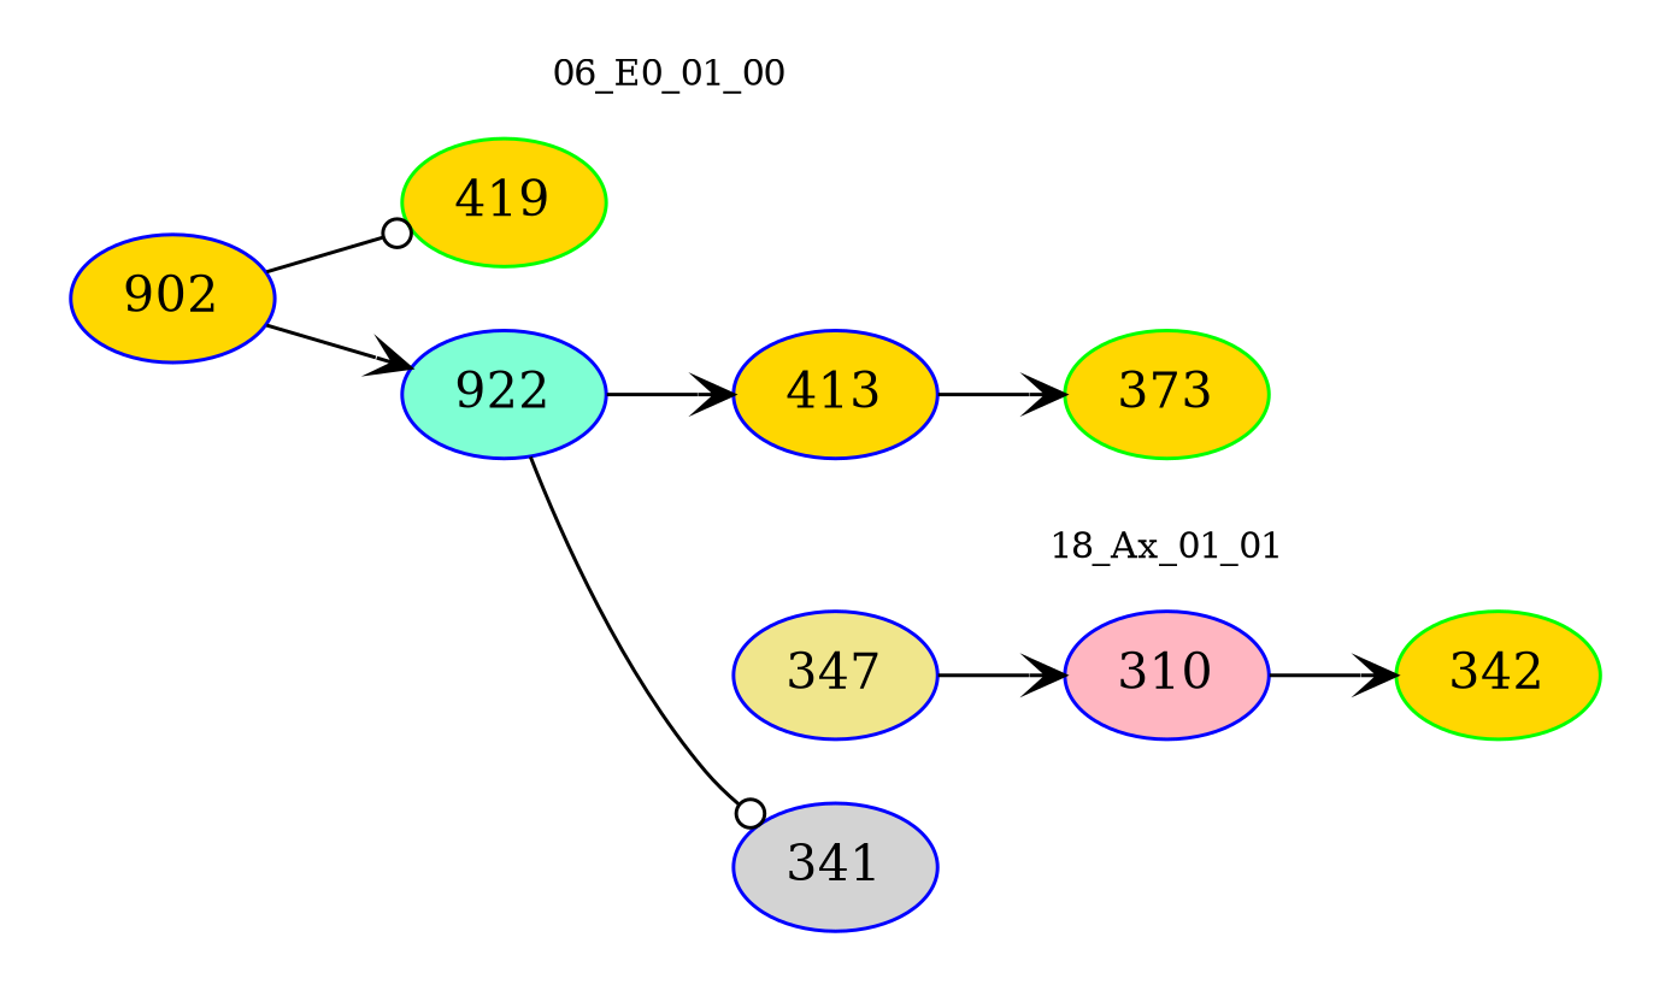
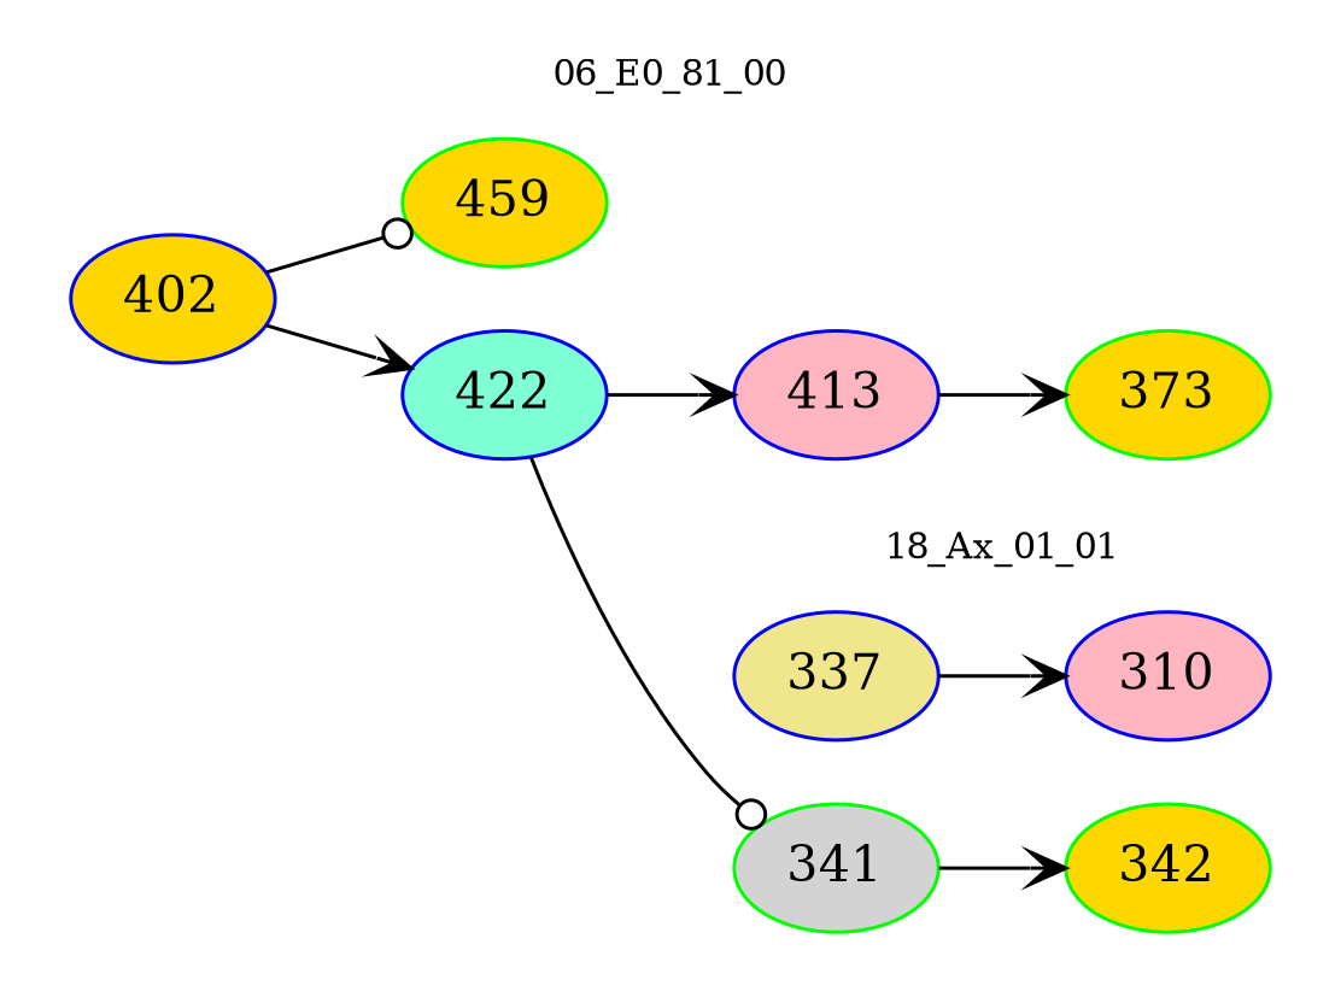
  digraph {
    rankdir=LR
    node [color=blue fillcolor=gold style=filled]
    edge [arrowhead=vee color=black]
-   n1 [fillcolor=khaki label=347]
+   n1 [fillcolor=khaki label=337]
    n2 [fillcolor=lightpink label=310]
-   n3 [fillcolor=lightgrey label=341]
+   n3 [color=green fillcolor=lightgrey label=341]
    n4 [color=green label=342]
-   n5 [label=902]
-   n6 [fillcolor=aquamarine label=922]
-   n7 [color=green label=419]
-   n8 [label=413]
+   n5 [label=402]
+   n6 [fillcolor=aquamarine label=422]
+   n7 [color=green label=459]
+   n8 [fillcolor=lightpink label=413]
    n9 [color=green label=373]
    subgraph cluster_1 {
      color=white
      fontsize=10
      label="18_Ax_01_01"
      n1
      n2
      n3
      n4
    }
    subgraph cluster_2 {
      color=white
      fontsize=10
-     label="06_E0_01_00"
+     label="06_E0_81_00"
      n5
      n6
      n7
      n8
      n9
    }
    n1 -> n2
-   n2 -> n4
+   n3 -> n4
    n5 -> n6
    n5 -> n7 [arrowhead=odot]
    n6 -> n3 [arrowhead=odot]
    n6 -> n8
    n8 -> n9
  }
